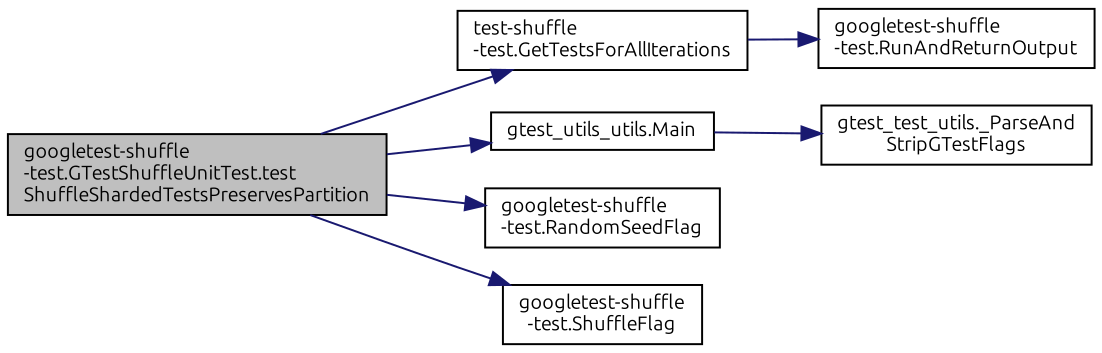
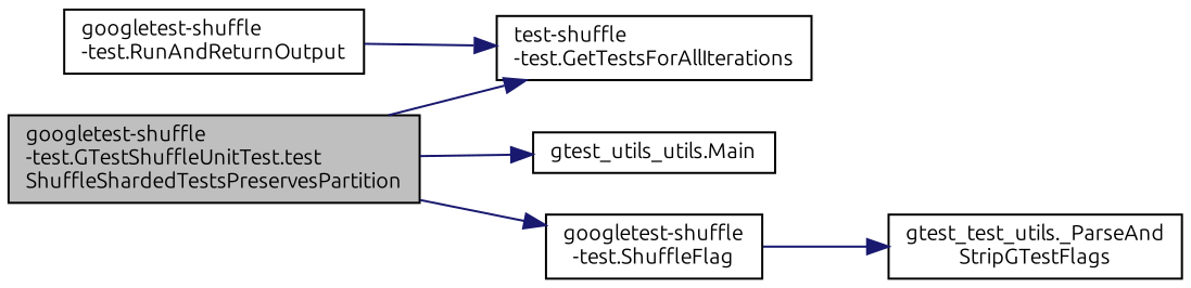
  digraph {
    fontname=Ubuntu
    rankdir=LR
    node [color=black fontname=Ubuntu fontsize=10 shape=record]
    edge [color=midnightblue fontname=Ubuntu fontsize=10 labelfontname=Helvetica labelfontsize=10 style=solid]
    n1 [fillcolor=grey75 fontcolor=black height=0.2 label="googletest-shuffle\l-test.GTestShuffleUnitTest.test\lShuffleShardedTestsPreservesPartition" style=filled width=0.4]
    n2 [height=0.2 label="test-shuffle\l-test.GetTestsForAllIterations" width=0.4]
    n3 [height=0.2 label="gtest_utils_utils.Main" width=0.4]
-   n4 [height=0.2 label="googletest-shuffle\l-test.RandomSeedFlag" width=0.4]
    n5 [height=0.2 label="googletest-shuffle\l-test.ShuffleFlag" width=0.4]
    n6 [height=0.2 label="googletest-shuffle\l-test.RunAndReturnOutput" width=0.4]
    n7 [height=0.2 label="gtest_test_utils._ParseAnd\lStripGTestFlags" width=0.4]
    n1 -> n2
    n1 -> n3
-   n1 -> n4
    n1 -> n5
-   n2 -> n6
-   n3 -> n7
+   n6 -> n2
+   n5 -> n7
  }
